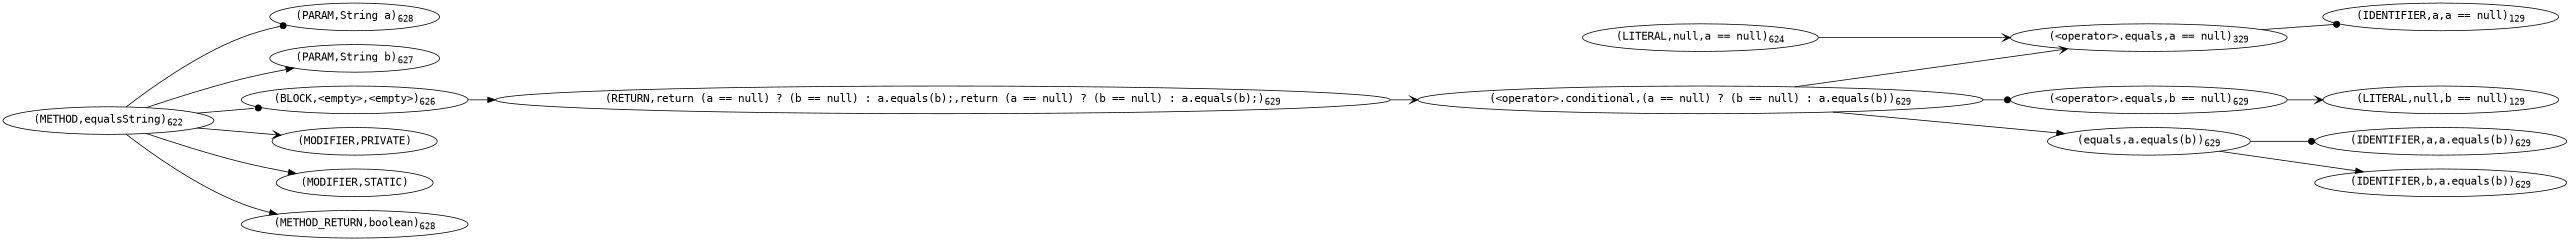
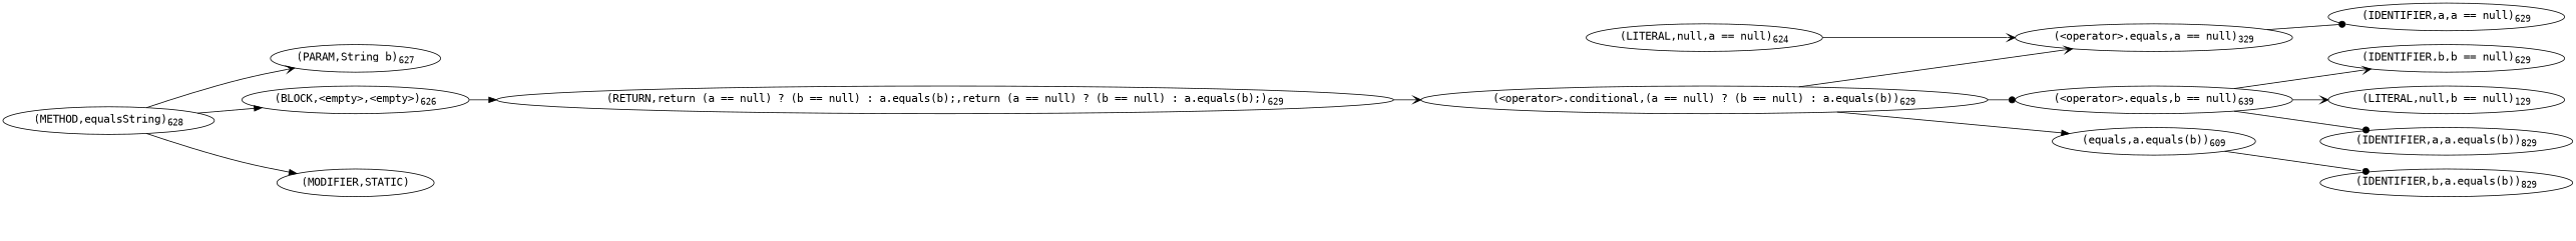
  digraph {
    fontname="DejaVu Sans Mono"
    rankdir=LR
    node [fontname="DejaVu Sans Mono"]
    edge [arrowhead=vee fontname="DejaVu Sans Mono"]
-   n1 [label=<(METHOD,equalsString)<SUB>622</SUB>>]
-   n2 [label=<(PARAM,String a)<SUB>628</SUB>>]
+   n1 [label=<(METHOD,equalsString)<SUB>628</SUB>>]
    n3 [label=<(PARAM,String b)<SUB>627</SUB>>]
    n4 [label=<(BLOCK,&lt;empty&gt;,&lt;empty&gt;)<SUB>626</SUB>>]
-   n5 [label=<(MODIFIER,PRIVATE)>]
    n6 [label=<(MODIFIER,STATIC)>]
-   n7 [label=<(METHOD_RETURN,boolean)<SUB>628</SUB>>]
    n8 [label=<(RETURN,return (a == null) ? (b == null) : a.equals(b);,return (a == null) ? (b == null) : a.equals(b);)<SUB>629</SUB>>]
    n9 [label=<(&lt;operator&gt;.conditional,(a == null) ? (b == null) : a.equals(b))<SUB>629</SUB>>]
    n10 [label=<(&lt;operator&gt;.equals,a == null)<SUB>329</SUB>>]
-   n11 [label=<(&lt;operator&gt;.equals,b == null)<SUB>629</SUB>>]
-   n12 [label=<(equals,a.equals(b))<SUB>629</SUB>>]
-   n13 [label=<(IDENTIFIER,a,a == null)<SUB>129</SUB>>]
+   n11 [label=<(&lt;operator&gt;.equals,b == null)<SUB>639</SUB>>]
+   n12 [label=<(equals,a.equals(b))<SUB>609</SUB>>]
+   n13 [label=<(IDENTIFIER,a,a == null)<SUB>629</SUB>>]
+   n14 [label=<(IDENTIFIER,b,b == null)<SUB>629</SUB>>]
    n15 [label=<(LITERAL,null,b == null)<SUB>129</SUB>>]
-   n16 [label=<(IDENTIFIER,a,a.equals(b))<SUB>629</SUB>>]
-   n17 [label=<(IDENTIFIER,b,a.equals(b))<SUB>629</SUB>>]
+   n16 [label=<(IDENTIFIER,a,a.equals(b))<SUB>829</SUB>>]
+   n17 [label=<(IDENTIFIER,b,a.equals(b))<SUB>829</SUB>>]
    n18 [label=<(LITERAL,null,a == null)<SUB>624</SUB>>]
-   n1 -> n2 [arrowhead=dot]
-   n1 -> n3 [arrowhead=normal]
-   n1 -> n4 [arrowhead=dot]
-   n1 -> n5
+   n1 -> n3
+   n1 -> n4 [arrowhead=normal]
    n1 -> n6 [arrowhead=normal]
-   n1 -> n7 [arrowhead=normal]
    n4 -> n8 [arrowhead=normal]
    n8 -> n9
    n9 -> n10
    n9 -> n11 [arrowhead=dot]
    n9 -> n12 [arrowhead=normal]
    n10 -> n13 [arrowhead=dot]
+   n11 -> n14
    n11 -> n15
-   n12 -> n16 [arrowhead=dot]
-   n12 -> n17 [arrowhead=normal]
+   n11 -> n16 [arrowhead=dot]
+   n12 -> n17 [arrowhead=dot]
    n18 -> n10
  }
